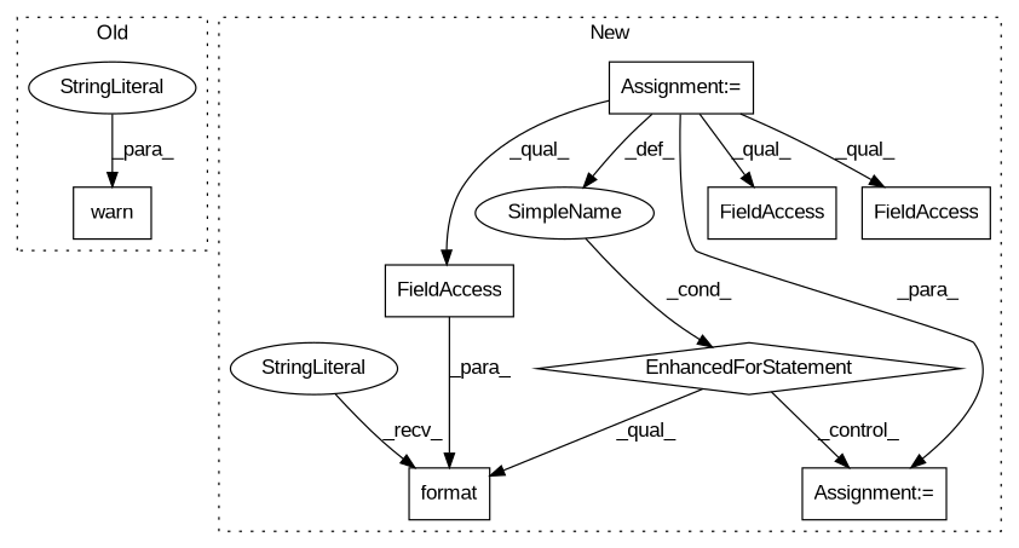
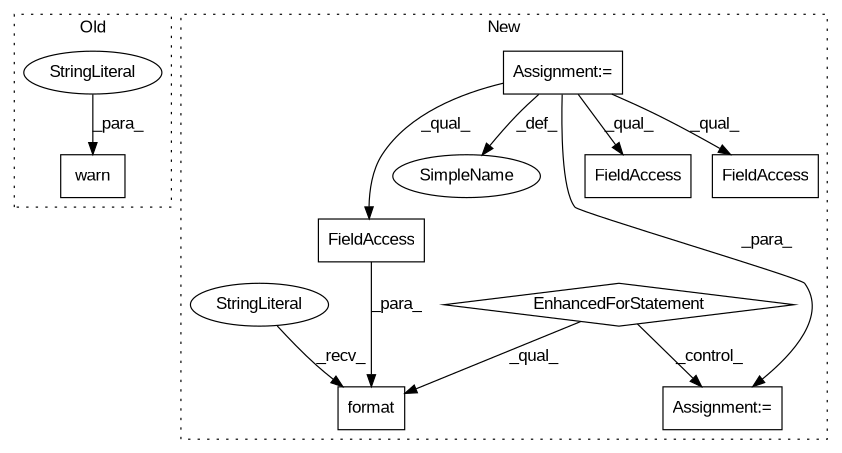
  digraph {
    fontname="Liberation Sans"
    node [a=22 fontname="Liberation Sans" l=37 shape=box]
    edge [fontname="Liberation Sans"]
    n1 [a=32 l="5,1" label=warn s="1545,1587"]
    n2 [a=45 label=StringLiteral s=1550 shape=ellipse]
    n3 [a=70 l="77,2" label=EnhancedForStatement s="1960,2067" shape=diamond]
    n4 [a=7 l="73,2" label="Assignment:=" s="1775,1897"]
    n5 [a=7 l=1 label="Assignment:=" s=2181]
    n6 [a=42 l=7 label=SimpleName s=2041 shape=ellipse]
    n7 [l=13 label=FieldAccess s=2140]
    n8 [label=FieldAccess s=1915]
    n9 [l=13 label=FieldAccess s=2271]
    n10 [a=32 l="7,1" label=format s="2133,2166"]
    n11 [a=45 l=40 label=StringLiteral s=2092 shape=ellipse]
    subgraph cluster_1 {
      label=Old
      style=dotted
      n1
      n2
    }
    subgraph cluster_2 {
      label=New
      style=dotted
      n3
      n4
      n5
      n6
      n7
      n8
      n9
      n10
      n11
    }
    n2 -> n1 [label=_para_]
    n3 -> n5 [label=_control_]
    n3 -> n10 [label=_qual_]
    n4 -> n5 [label=_para_]
    n4 -> n6 [label=_def_]
    n4 -> n7 [label=_qual_]
    n4 -> n8 [label=_qual_]
    n4 -> n9 [label=_qual_]
-   n6 -> n3 [label=_cond_]
    n7 -> n10 [label=_para_]
    n11 -> n10 [label=_recv_]
  }
